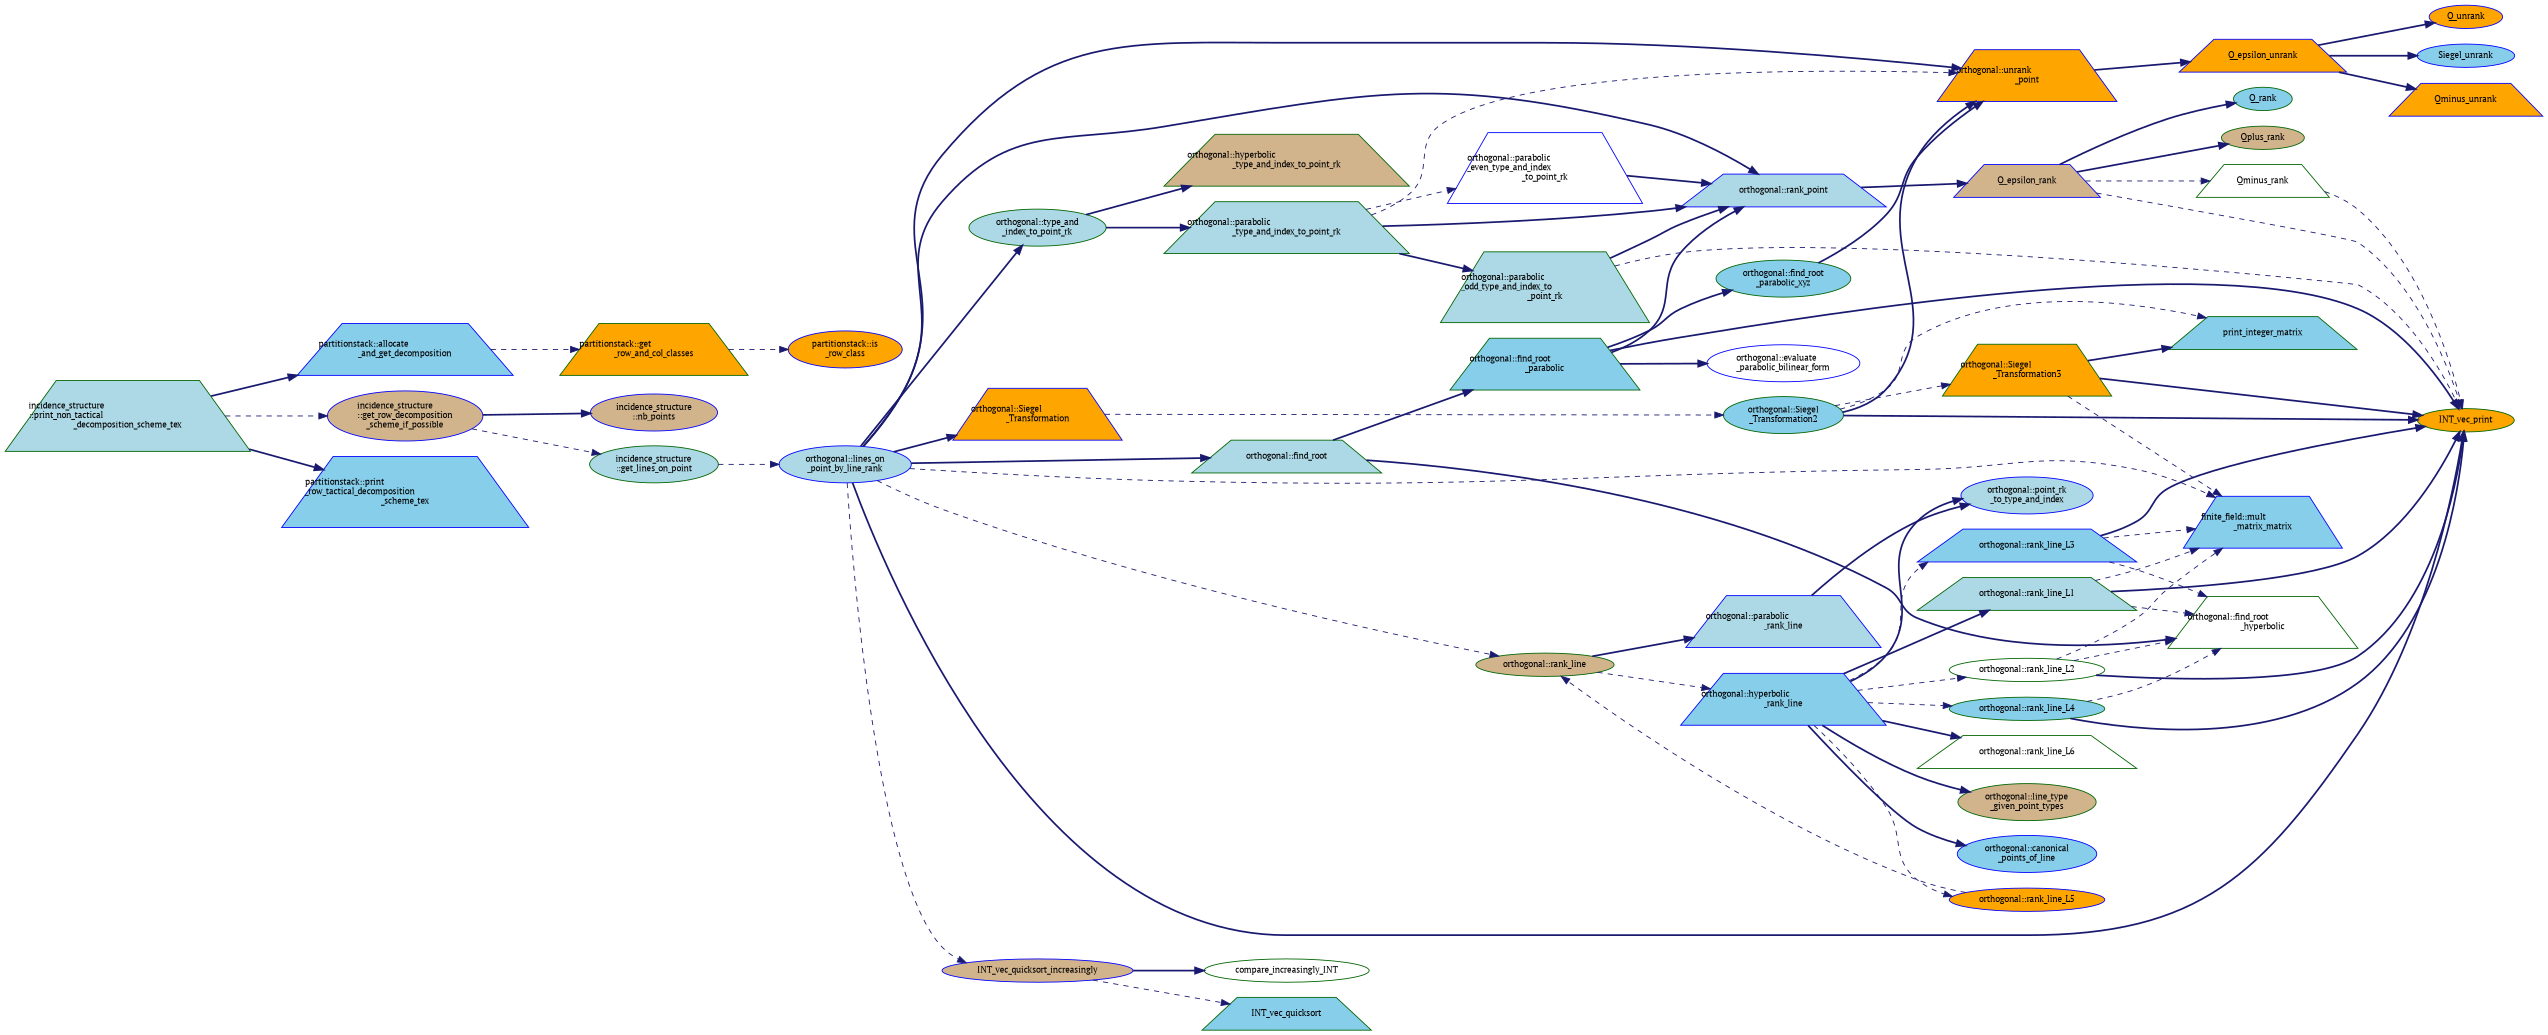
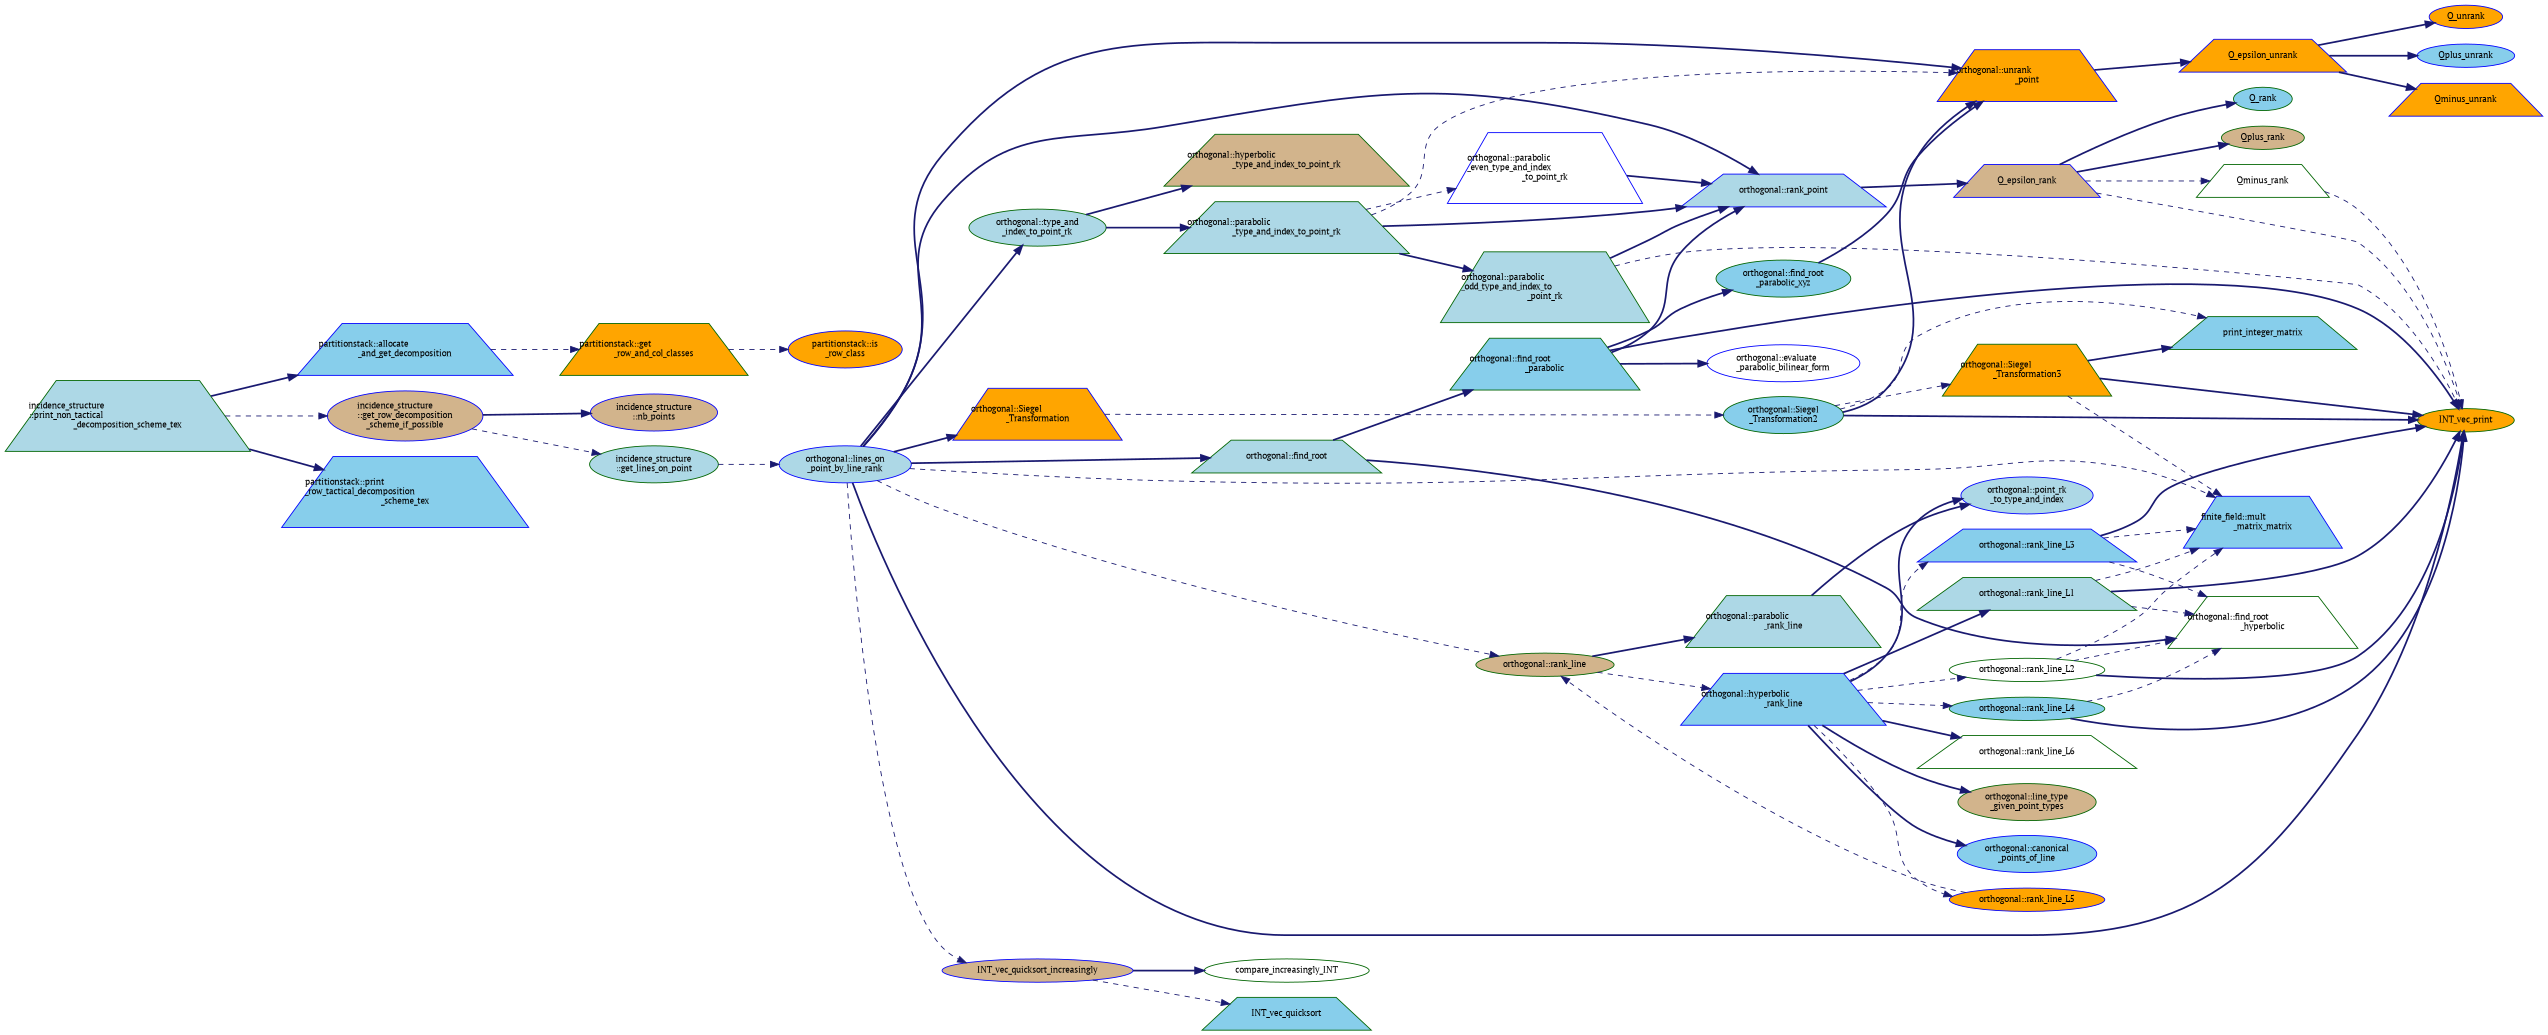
  digraph {
    fontname="PT Serif"
    rankdir=LR
    node [color=darkgreen fillcolor=skyblue fontname="PT Serif" fontsize=10 shape=trapezium style=filled]
    edge [color=midnightblue fontname="PT Serif" fontsize=10 labelfontname=Helvetica labelfontsize=10 style=bold]
    n1 [fillcolor=lightblue fontcolor=black height=0.2 label="incidence_structure\l::print_non_tactical\l_decomposition_scheme_tex" width=0.4]
    n2 [color=blue height=0.2 label="partitionstack::allocate\l_and_get_decomposition" width=0.4]
    n3 [color=blue fillcolor=tan height=0.2 label="incidence_structure\l::get_row_decomposition\l_scheme_if_possible" shape=ellipse width=0.4]
    n4 [color=blue height=0.2 label="partitionstack::print\l_row_tactical_decomposition\l_scheme_tex" width=0.4]
    n5 [fillcolor=orange height=0.2 label="partitionstack::get\l_row_and_col_classes" width=0.4]
    n6 [fillcolor=lightblue height=0.2 label="incidence_structure\l::get_lines_on_point" shape=ellipse width=0.4]
    n7 [color=blue fillcolor=tan height=0.2 label="incidence_structure\l::nb_points" shape=ellipse width=0.4]
    n8 [color=blue fillcolor=orange height=0.2 label="partitionstack::is\l_row_class" shape=ellipse width=0.4]
    n9 [color=blue fillcolor=lightblue height=0.2 label="orthogonal::lines_on\l_point_by_line_rank" shape=ellipse width=0.4]
    n10 [fillcolor=lightblue height=0.2 label="orthogonal::type_and\l_index_to_point_rk" shape=ellipse width=0.4]
    n11 [color=blue fillcolor=orange height=0.2 label="orthogonal::unrank\l_point" width=0.4]
    n12 [color=blue fillcolor=lightblue height=0.2 label="orthogonal::rank_point" width=0.4]
    n13 [fillcolor=orange height=0.2 label=INT_vec_print shape=ellipse width=0.4]
    n14 [fillcolor=lightblue height=0.2 label="orthogonal::find_root" width=0.4]
    n15 [color=blue fillcolor=orange height=0.2 label="orthogonal::Siegel\l_Transformation" width=0.4]
    n16 [color=blue height=0.2 label="finite_field::mult\l_matrix_matrix" width=0.4]
    n17 [fillcolor=tan height=0.2 label="orthogonal::rank_line" shape=ellipse width=0.4]
    n18 [color=blue fillcolor=tan height=0.2 label=INT_vec_quicksort_increasingly shape=ellipse width=0.4]
    n19 [fillcolor=tan height=0.2 label="orthogonal::hyperbolic\l_type_and_index_to_point_rk" width=0.4]
    n20 [fillcolor=lightblue height=0.2 label="orthogonal::parabolic\l_type_and_index_to_point_rk" width=0.4]
    n21 [color=blue fillcolor=orange height=0.2 label=Q_epsilon_unrank width=0.4]
    n22 [color=blue fillcolor=tan height=0.2 label=Q_epsilon_rank width=0.4]
    n23 [fillcolor=white height=0.2 label="orthogonal::find_root\l_hyperbolic" width=0.4]
    n24 [height=0.2 label="orthogonal::find_root\l_parabolic" width=0.4]
    n25 [height=0.2 label="orthogonal::Siegel\l_Transformation2" shape=ellipse width=0.4]
    n26 [color=blue height=0.2 label="orthogonal::hyperbolic\l_rank_line" width=0.4]
-   n27 [color=blue fillcolor=lightblue height=0.2 label="orthogonal::parabolic\l_rank_line" width=0.4]
+   n27 [fillcolor=lightblue height=0.2 label="orthogonal::parabolic\l_rank_line" width=0.4]
    n28 [height=0.2 label=INT_vec_quicksort width=0.4]
    n29 [fillcolor=white height=0.2 label=compare_increasingly_INT shape=ellipse width=0.4]
    n30 [color=blue fillcolor=white height=0.2 label="orthogonal::parabolic\l_even_type_and_index\l_to_point_rk" width=0.4]
    n31 [fillcolor=lightblue height=0.2 label="orthogonal::parabolic\l_odd_type_and_index_to\l_point_rk" width=0.4]
    n32 [color=blue fillcolor=orange height=0.2 label=Q_unrank shape=ellipse width=0.4]
-   n33 [color=blue height=0.2 label=Siegel_unrank shape=ellipse width=0.4]
+   n33 [color=blue height=0.2 label=Qplus_unrank shape=ellipse width=0.4]
    n34 [color=blue fillcolor=orange height=0.2 label=Qminus_unrank width=0.4]
    n35 [height=0.2 label=Q_rank shape=ellipse width=0.4]
    n36 [fillcolor=tan height=0.2 label=Qplus_rank shape=ellipse width=0.4]
    n37 [fillcolor=white height=0.2 label=Qminus_rank width=0.4]
    n38 [height=0.2 label="orthogonal::find_root\l_parabolic_xyz" shape=ellipse width=0.4]
    n39 [color=blue fillcolor=white height=0.2 label="orthogonal::evaluate\l_parabolic_bilinear_form" shape=ellipse width=0.4]
    n40 [fillcolor=orange height=0.2 label="orthogonal::Siegel\l_Transformation3" width=0.4]
    n41 [height=0.2 label=print_integer_matrix width=0.4]
    n42 [color=blue fillcolor=lightblue height=0.2 label="orthogonal::point_rk\l_to_type_and_index" shape=ellipse width=0.4]
    n43 [fillcolor=tan height=0.2 label="orthogonal::line_type\l_given_point_types" shape=ellipse width=0.4]
    n44 [color=blue height=0.2 label="orthogonal::canonical\l_points_of_line" shape=ellipse width=0.4]
    n45 [fillcolor=lightblue height=0.2 label="orthogonal::rank_line_L1" width=0.4]
    n46 [fillcolor=white height=0.2 label="orthogonal::rank_line_L2" shape=ellipse width=0.4]
    n47 [color=blue height=0.2 label="orthogonal::rank_line_L3" width=0.4]
    n48 [height=0.2 label="orthogonal::rank_line_L4" shape=ellipse width=0.4]
    n49 [color=blue fillcolor=orange height=0.2 label="orthogonal::rank_line_L5" shape=ellipse width=0.4]
    n50 [fillcolor=white height=0.2 label="orthogonal::rank_line_L6" width=0.4]
    n1 -> n2
    n1 -> n3 [style=dashed]
    n1 -> n4
    n2 -> n5 [style=dashed]
    n3 -> n6 [style=dashed]
    n3 -> n7
    n5 -> n8 [style=dashed]
    n6 -> n9 [style=dashed]
    n9 -> n10
    n9 -> n11
    n9 -> n12
    n9 -> n13
    n9 -> n14
    n9 -> n15
    n9 -> n16 [style=dashed]
    n9 -> n17 [style=dashed]
    n9 -> n18 [style=dashed]
    n10 -> n19
    n10 -> n20
    n11 -> n21
    n12 -> n22
    n14 -> n23
    n14 -> n24
    n15 -> n25 [style=dashed]
    n17 -> n26 [style=dashed]
    n17 -> n27
    n18 -> n28 [style=dashed]
    n18 -> n29
    n20 -> n11 [style=dashed]
    n20 -> n12
    n20 -> n30 [style=dashed]
    n20 -> n31
    n21 -> n32
    n21 -> n33
    n21 -> n34
    n22 -> n13 [style=dashed]
    n22 -> n35
    n22 -> n36
    n22 -> n37 [style=dashed]
    n24 -> n12
    n24 -> n13
    n24 -> n38
    n24 -> n39
    n25 -> n11
    n25 -> n13
    n25 -> n40 [style=dashed]
    n25 -> n41 [style=dashed]
    n26 -> n42
    n26 -> n43
    n26 -> n44
    n26 -> n45
    n26 -> n46 [style=dashed]
    n26 -> n47 [style=dashed]
    n26 -> n48 [style=dashed]
    n26 -> n49 [style=dashed]
    n26 -> n50
    n27 -> n42
    n30 -> n12
    n31 -> n12
    n31 -> n13 [style=dashed]
    n37 -> n13 [style=dashed]
    n38 -> n11
    n40 -> n13
    n40 -> n16 [style=dashed]
    n40 -> n41
    n45 -> n13
    n45 -> n16 [style=dashed]
    n45 -> n23 [style=dashed]
    n46 -> n13
    n46 -> n16 [style=dashed]
    n46 -> n23 [style=dashed]
    n47 -> n13
    n47 -> n16 [style=dashed]
    n47 -> n23 [style=dashed]
    n48 -> n13
    n48 -> n23 [style=dashed]
    n49 -> n17 [style=dashed]
  }
